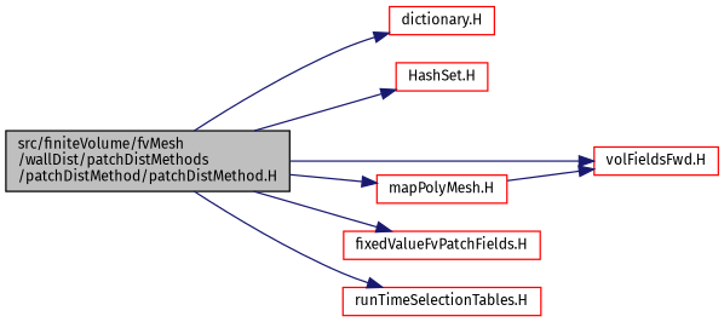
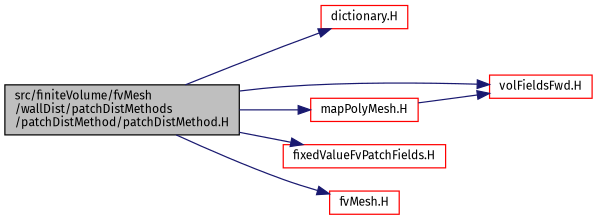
  digraph {
    fontname="Fira Sans"
    rankdir=LR
    node [color=red fontname="Fira Sans" fontsize=10 shape=record]
    edge [color=midnightblue fontname="Fira Sans" fontsize=10 labelfontname=Helvetica labelfontsize=10 style=solid]
    n1 [color=black fillcolor=grey75 fontcolor=black height=0.2 label="src/finiteVolume/fvMesh\l/wallDist/patchDistMethods\l/patchDistMethod/patchDistMethod.H" style=filled width=0.4]
    n2 [height=0.2 label="dictionary.H" width=0.4]
-   n3 [height=0.2 label="HashSet.H" width=0.4]
    n4 [height=0.2 label="volFieldsFwd.H" width=0.4]
    n5 [height=0.2 label="mapPolyMesh.H" width=0.4]
    n6 [height=0.2 label="fixedValueFvPatchFields.H" width=0.4]
-   n7 [height=0.2 label="runTimeSelectionTables.H" width=0.4]
+   n7 [height=0.2 label="fvMesh.H" width=0.4]
    n1 -> n2
-   n1 -> n3
    n1 -> n4
    n1 -> n5
    n1 -> n6
    n1 -> n7
    n5 -> n4
  }
